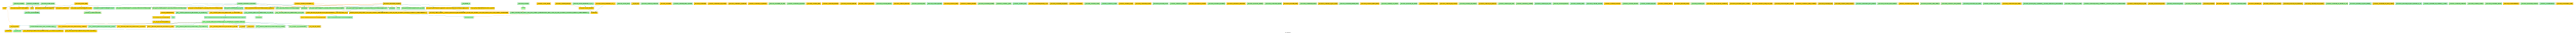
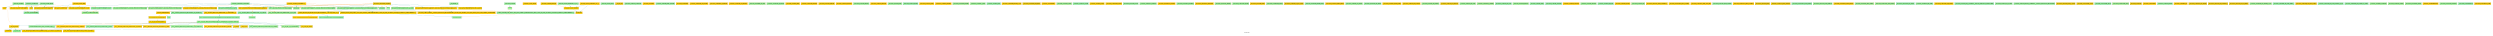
  digraph {
    fontname="Comic Neue"
    label="Call graph: fix.ll"
    node [color=blue fillcolor=palegreen fontname="Comic Neue" shape=record style=filled]
    edge [color=teal fontname="Comic Neue"]
    n1 [color=purple label="{_ZN9LAMMPS_NS3FixC2EPNS_6LAMMPSEiPPc}"]
    n2 [label="{_ZN9LAMMPS_NS8PointersC2EPNS_6LAMMPSE}"]
    n3 [color=purple label="{_ZNSaIcEC1Ev}"]
    n4 [fillcolor=gold label="{_ZNSt7__cxx1112basic_stringIcSt11char_traitsIcESaIcEEC2IS3_EEPKcRKS3_}"]
    n5 [color=brown label="{_ZN9LAMMPS_NS5utils6strdupERKNSt7__cxx1112basic_stringIcSt11char_traitsIcESaIcEEE}"]
    n6 [color=brown label="{_ZNSt7__cxx1112basic_stringIcSt11char_traitsIcESaIcEED1Ev}"]
    n7 [color=brown label="{_ZNSaIcED1Ev}"]
    n8 [color=red fillcolor=gold label="{_ZN9LAMMPS_NS8PointersD2Ev}"]
    n9 [color=brown label="{_ZN9LAMMPS_NS5Error3allERKNSt7__cxx1112basic_stringIcSt11char_traitsIcESaIcEEEiS8_}"]
    n10 [color=red label="{_ZN9LAMMPS_NS5utils5is_idERKNSt7__cxx1112basic_stringIcSt11char_traitsIcESaIcEEE}"]
    n11 [color=purple fillcolor=gold label="{_ZN9LAMMPS_NS5Group4findERKNSt7__cxx1112basic_stringIcSt11char_traitsIcESaIcEEE}"]
    n12 [color=red label="{_ZNSt7__cxx1112basic_stringIcSt11char_traitsIcESaIcEE13_M_local_dataEv}"]
    n13 [label="{_ZNSt7__cxx1112basic_stringIcSt11char_traitsIcESaIcEE12_Alloc_hiderC1EPcRKS3_}"]
    n14 [color=red fillcolor=gold label="{_ZNSt11char_traitsIcE6lengthEPKc}"]
    n15 [color=purple fillcolor=gold label="{_ZNSt7__cxx1112basic_stringIcSt11char_traitsIcESaIcEE12_M_constructIPKcEEvT_S8_}"]
    n16 [label="{_ZNSt7__cxx1112basic_stringIcSt11char_traitsIcESaIcEE12_Alloc_hiderD2Ev}"]
    n17 [fillcolor=gold label="{_ZN9__gnu_cxx11char_traitsIcE6lengthEPKc}"]
    n18 [label="{strlen}"]
    n19 [label="{_ZNSt7__cxx1112basic_stringIcSt11char_traitsIcESaIcEE16_M_construct_auxIPKcEEvT_S8_St12__false_type}"]
    n20 [color=purple label="{_ZNSaIcED2Ev}"]
    n21 [color=brown fillcolor=gold label="{_ZN9LAMMPS_NS5utils8inumericEPKciS2_bPNS_6LAMMPSE}"]
    n22 [fillcolor=gold label="{_ZN9__gnu_cxx11char_traitsIcE2eqERKcS3_}"]
    n23 [color=brown label="{_ZNSt7__cxx1112basic_stringIcSt11char_traitsIcESaIcEE12_M_constructIPKcEEvT_S8_St20forward_iterator_tag}"]
    n24 [color=purple label="{__gxx_personality_v0}"]
    n25 [color=brown label="{_ZN9LAMMPS_NS3FixD2Ev}"]
    n26 [color=red fillcolor=gold label="{_ZdaPv}"]
    n27 [color=brown fillcolor=gold label="{__clang_call_terminate}"]
    n28 [color=red fillcolor=gold label="{_ZN9LAMMPS_NS6Memory7destroyIdEEvRPT_}"]
    n29 [fillcolor=gold label="{_ZN9LAMMPS_NS6Memory7destroyIdEEvRPPT_}"]
    n30 [color=red label="{__cxa_begin_catch}"]
    n31 [fillcolor=gold label="{_ZSt9terminatev}"]
    n32 [label="{_ZN9LAMMPS_NS6Memory5sfreeEPv}"]
    n33 [color=purple label="{_ZN9LAMMPS_NS3FixD0Ev}"]
    n34 [color=red label="{llvm.trap}"]
    n35 [fillcolor=gold label="{_ZN9LAMMPS_NS3Fix13modify_paramsEiPPc}"]
    n36 [color=purple label="{strcmp}"]
    n37 [color=purple fillcolor=gold label="{_ZN9LAMMPS_NS5Error3allIJRPcS3_EEEvRKNSt7__cxx1112basic_stringIcSt11char_traitsIcESaIcEEEiSB_DpOT_}"]
    n38 [color=brown label="{_ZN9LAMMPS_NS5utils7logicalEPKciS2_bPNS_6LAMMPSE}"]
    n39 [color=brown fillcolor=gold label="{_ZN3fmt6v9_lmp17basic_string_viewIcEC2ISt11char_traitsIcESaIcEEERKNSt7__cxx1112basic_stringIcT_T0_EE}"]
    n40 [color=purple label="{_ZN3fmt6v9_lmp16make_format_argsINS0_20basic_format_contextINS0_8appenderEcEEJRPcS6_EEENS0_16format_arg_storeIT_JDpNSt9remove_cvINSt16remove_referenceIT0_E4typeEE4typeEEEEDpOSB_}"]
    n41 [color=red fillcolor=gold label="{_ZN9LAMMPS_NS5Error4_allERKNSt7__cxx1112basic_stringIcSt11char_traitsIcESaIcEEEiN3fmt6v9_lmp17basic_string_viewIcEENSA_17basic_format_argsINSA_20basic_format_contextINSA_8appenderEcEEEE}"]
    n42 [color=purple fillcolor=gold label="{_ZNKSt7__cxx1112basic_stringIcSt11char_traitsIcESaIcEE4dataEv}"]
    n43 [label="{_ZNKSt7__cxx1112basic_stringIcSt11char_traitsIcESaIcEE4sizeEv}"]
    n44 [color=purple label="{llvm.memcpy.p0.p0.i64}"]
    n45 [color=red fillcolor=gold label="{_ZN9LAMMPS_NS3Fix12set_moleculeEiiiPdS1_S1_}"]
    n46 [color=purple label="{_ZN9LAMMPS_NS5Error3allIJRPcEEEvRKNSt7__cxx1112basic_stringIcSt11char_traitsIcESaIcEEEiSB_DpOT_}"]
    n47 [color=brown fillcolor=gold label="{_ZN3fmt6v9_lmp16make_format_argsINS0_20basic_format_contextINS0_8appenderEcEEJRPcEEENS0_16format_arg_storeIT_JDpNSt9remove_cvINSt16remove_referenceIT0_E4typeEE4typeEEEEDpOSB_}"]
    n48 [color=purple label="{_ZN9LAMMPS_NS3Fix8ev_setupEii}"]
    n49 [color=brown fillcolor=gold label="{_ZN9LAMMPS_NS6Memory6createIdEEPPT_RS4_iiPKc}"]
    n50 [label="{_ZN9LAMMPS_NS6Memory6createIdEEPT_RS3_iPKc}"]
    n51 [color=red label="{_ZN9LAMMPS_NS6Memory7smallocElPKc}"]
    n52 [color=red fillcolor=gold label="{_ZN9LAMMPS_NS3Fix7v_tallyEiPd}"]
    n53 [color=red fillcolor=gold label="{_ZN9LAMMPS_NS3Fix7v_setupEi}"]
    n54 [color=brown fillcolor=gold label="{_ZN9LAMMPS_NS3Fix8ev_tallyEiPiddPd}"]
    n55 [color=brown fillcolor=gold label="{_ZN9LAMMPS_NS3Fix7v_tallyEiPidPd}"]
    n56 [color=purple fillcolor=gold label="{llvm.fmuladd.f64}"]
    n57 [color=red fillcolor=gold label="{_ZN9LAMMPS_NS3Fix7v_tallyEiPidPdPA3_dS4_S2_}"]
    n58 [color=purple label="{_ZN9LAMMPS_NS3Fix7v_tallyEiPidPdiiPA2_iS2_PA3_d}"]
    n59 [color=purple label="{_ZN9LAMMPS_NS3Fix7v_tallyEiid}"]
    n60 [fillcolor=gold label="{__cxa_pure_virtual}"]
    n61 [color=purple label="{_ZN9LAMMPS_NS3Fix16post_constructorEv}"]
    n62 [color=red fillcolor=gold label="{_ZN9LAMMPS_NS3Fix4initEv}"]
    n63 [color=purple label="{_ZN9LAMMPS_NS3Fix9init_listEiPNS_9NeighListE}"]
    n64 [color=brown fillcolor=gold label="{_ZN9LAMMPS_NS3Fix5setupEi}"]
    n65 [color=red fillcolor=gold label="{_ZN9LAMMPS_NS3Fix18setup_pre_exchangeEv}"]
    n66 [color=purple fillcolor=gold label="{_ZN9LAMMPS_NS3Fix18setup_pre_neighborEv}"]
    n67 [color=red fillcolor=gold label="{_ZN9LAMMPS_NS3Fix19setup_post_neighborEv}"]
    n68 [color=red label="{_ZN9LAMMPS_NS3Fix15setup_pre_forceEi}"]
    n69 [color=brown label="{_ZN9LAMMPS_NS3Fix17setup_pre_reverseEii}"]
    n70 [color=brown fillcolor=gold label="{_ZN9LAMMPS_NS3Fix9min_setupEi}"]
    n71 [color=red fillcolor=gold label="{_ZN9LAMMPS_NS3Fix17initial_integrateEi}"]
    n72 [color=brown fillcolor=gold label="{_ZN9LAMMPS_NS3Fix14post_integrateEv}"]
    n73 [color=red fillcolor=gold label="{_ZN9LAMMPS_NS3Fix12pre_exchangeEv}"]
    n74 [color=brown label="{_ZN9LAMMPS_NS3Fix12pre_neighborEv}"]
    n75 [color=red fillcolor=gold label="{_ZN9LAMMPS_NS3Fix13post_neighborEv}"]
    n76 [color=brown label="{_ZN9LAMMPS_NS3Fix9pre_forceEi}"]
    n77 [label="{_ZN9LAMMPS_NS3Fix11pre_reverseEii}"]
    n78 [color=red fillcolor=gold label="{_ZN9LAMMPS_NS3Fix10post_forceEi}"]
    n79 [color=red fillcolor=gold label="{_ZN9LAMMPS_NS3Fix15final_integrateEv}"]
    n80 [color=red label="{_ZN9LAMMPS_NS3Fix15fused_integrateEi}"]
    n81 [color=brown label="{_ZN9LAMMPS_NS3Fix11end_of_stepEv}"]
    n82 [label="{_ZN9LAMMPS_NS3Fix8post_runEv}"]
    n83 [color=purple fillcolor=gold label="{_ZN9LAMMPS_NS3Fix13write_restartEP8_IO_FILE}"]
    n84 [fillcolor=gold label="{_ZN9LAMMPS_NS3Fix18write_restart_fileEPKc}"]
    n85 [color=red fillcolor=gold label="{_ZN9LAMMPS_NS3Fix7restartEPc}"]
    n86 [color=red label="{_ZN9LAMMPS_NS3Fix11grow_arraysEi}"]
    n87 [label="{_ZN9LAMMPS_NS3Fix11copy_arraysEiii}"]
    n88 [color=brown fillcolor=gold label="{_ZN9LAMMPS_NS3Fix10set_arraysEi}"]
    n89 [color=brown fillcolor=gold label="{_ZN9LAMMPS_NS3Fix13update_arraysEii}"]
    n90 [color=purple label="{_ZN9LAMMPS_NS3Fix11clear_bonusEv}"]
    n91 [color=brown label="{_ZN9LAMMPS_NS3Fix11pack_borderEiPiPd}"]
    n92 [color=red fillcolor=gold label="{_ZN9LAMMPS_NS3Fix13unpack_borderEiiPd}"]
    n93 [color=brown label="{_ZN9LAMMPS_NS3Fix13pack_exchangeEiPd}"]
    n94 [color=brown fillcolor=gold label="{_ZN9LAMMPS_NS3Fix15unpack_exchangeEiPd}"]
    n95 [color=red label="{_ZN9LAMMPS_NS3Fix12pack_restartEiPd}"]
    n96 [color=brown label="{_ZN9LAMMPS_NS3Fix14unpack_restartEii}"]
    n97 [color=purple fillcolor=gold label="{_ZN9LAMMPS_NS3Fix12size_restartEi}"]
    n98 [color=red label="{_ZN9LAMMPS_NS3Fix15maxsize_restartEv}"]
    n99 [fillcolor=gold label="{_ZN9LAMMPS_NS3Fix21setup_pre_force_respaEii}"]
    n100 [color=purple label="{_ZN9LAMMPS_NS3Fix23initial_integrate_respaEiii}"]
    n101 [color=purple fillcolor=gold label="{_ZN9LAMMPS_NS3Fix20post_integrate_respaEii}"]
    n102 [color=brown label="{_ZN9LAMMPS_NS3Fix15pre_force_respaEiii}"]
    n103 [color=purple label="{_ZN9LAMMPS_NS3Fix16post_force_respaEiii}"]
    n104 [color=brown fillcolor=gold label="{_ZN9LAMMPS_NS3Fix21final_integrate_respaEii}"]
    n105 [color=brown fillcolor=gold label="{_ZN9LAMMPS_NS3Fix16min_pre_exchangeEv}"]
    n106 [color=red label="{_ZN9LAMMPS_NS3Fix16min_pre_neighborEv}"]
    n107 [fillcolor=gold label="{_ZN9LAMMPS_NS3Fix17min_post_neighborEv}"]
    n108 [color=brown label="{_ZN9LAMMPS_NS3Fix13min_pre_forceEi}"]
    n109 [color=red label="{_ZN9LAMMPS_NS3Fix15min_pre_reverseEii}"]
    n110 [label="{_ZN9LAMMPS_NS3Fix14min_post_forceEi}"]
    n111 [color=brown label="{_ZN9LAMMPS_NS3Fix10min_energyEPd}"]
    n112 [label="{_ZN9LAMMPS_NS3Fix9min_storeEv}"]
    n113 [label="{_ZN9LAMMPS_NS3Fix14min_clearstoreEv}"]
    n114 [color=red fillcolor=gold label="{_ZN9LAMMPS_NS3Fix13min_pushstoreEv}"]
    n115 [color=brown label="{_ZN9LAMMPS_NS3Fix12min_popstoreEv}"]
    n116 [label="{_ZN9LAMMPS_NS3Fix13min_reset_refEv}"]
-   n117 [color=red fillcolor=gold label="{_ZN9LAMMPS_NS3Fix8min_stepEdPd}"]
    n118 [color=brown fillcolor=gold label="{_ZN9LAMMPS_NS3Fix9max_alphaEPd}"]
    n119 [color=red label="{_ZN9LAMMPS_NS3Fix7min_dofEv}"]
    n120 [color=brown fillcolor=gold label="{_ZN9LAMMPS_NS3Fix17pack_forward_commEiPiPdiS1_}"]
    n121 [color=brown fillcolor=gold label="{_ZN9LAMMPS_NS3Fix19unpack_forward_commEiiPd}"]
    n122 [color=red fillcolor=gold label="{_ZN9LAMMPS_NS3Fix22pack_reverse_comm_sizeEii}"]
-   n123 [color=purple fillcolor=gold label="{_ZN9LAMMPS_NS3Fix17pack_reverse_commEiiPd}"]
+   n123 [color=purple label="{_ZN9LAMMPS_NS3Fix17pack_reverse_commEiiPd}"]
    n124 [color=red fillcolor=gold label="{_ZN9LAMMPS_NS3Fix19unpack_reverse_commEiPiPd}"]
    n125 [fillcolor=gold label="{_ZN9LAMMPS_NS3Fix10reset_gridEv}"]
    n126 [fillcolor=gold label="{_ZN9LAMMPS_NS3Fix17pack_forward_gridEiPviPi}"]
    n127 [label="{_ZN9LAMMPS_NS3Fix19unpack_forward_gridEiPviPi}"]
    n128 [color=brown label="{_ZN9LAMMPS_NS3Fix17pack_reverse_gridEiPviPi}"]
    n129 [color=purple fillcolor=gold label="{_ZN9LAMMPS_NS3Fix19unpack_reverse_gridEiPviPi}"]
    n130 [color=red label="{_ZN9LAMMPS_NS3Fix15pack_remap_gridEiPviPi}"]
    n131 [color=red label="{_ZN9LAMMPS_NS3Fix17unpack_remap_gridEiPviPi}"]
    n132 [label="{_ZN9LAMMPS_NS3Fix16unpack_read_gridEiPc}"]
    n133 [color=purple label="{_ZN9LAMMPS_NS3Fix15pack_write_gridEiPv}"]
    n134 [color=brown fillcolor=gold label="{_ZN9LAMMPS_NS3Fix17unpack_write_gridEiPvPi}"]
    n135 [label="{_ZN9LAMMPS_NS3Fix16get_grid_by_nameERKNSt7__cxx1112basic_stringIcSt11char_traitsIcESaIcEEERi}"]
    n136 [color=purple label="{_ZN9LAMMPS_NS3Fix17get_grid_by_indexEi}"]
    n137 [color=purple label="{_ZN9LAMMPS_NS3Fix20get_griddata_by_nameEiRKNSt7__cxx1112basic_stringIcSt11char_traitsIcESaIcEEERi}"]
    n138 [fillcolor=gold label="{_ZN9LAMMPS_NS3Fix21get_griddata_by_indexEi}"]
    n139 [fillcolor=gold label="{_ZN9LAMMPS_NS3Fix14compute_scalarEv}"]
    n140 [label="{_ZN9LAMMPS_NS3Fix14compute_vectorEi}"]
    n141 [color=red label="{_ZN9LAMMPS_NS3Fix13compute_arrayEii}"]
    n142 [fillcolor=gold label="{_ZN9LAMMPS_NS3Fix3dofEi}"]
    n143 [color=red fillcolor=gold label="{_ZN9LAMMPS_NS3Fix6deformEi}"]
    n144 [color=purple label="{_ZN9LAMMPS_NS3Fix12reset_targetEd}"]
    n145 [color=red fillcolor=gold label="{_ZN9LAMMPS_NS3Fix8reset_dtEv}"]
    n146 [fillcolor=gold label="{_ZN9LAMMPS_NS3Fix16read_data_headerEPc}"]
    n147 [fillcolor=gold label="{_ZN9LAMMPS_NS3Fix17read_data_sectionEPciS1_i}"]
    n148 [fillcolor=gold label="{_ZN9LAMMPS_NS3Fix20read_data_skip_linesEPc}"]
    n149 [color=red label="{_ZN9LAMMPS_NS3Fix17write_data_headerEP8_IO_FILEi}"]
    n150 [label="{_ZN9LAMMPS_NS3Fix23write_data_section_sizeEiRiS1_}"]
    n151 [fillcolor=gold label="{_ZN9LAMMPS_NS3Fix23write_data_section_packEiPPd}"]
    n152 [label="{_ZN9LAMMPS_NS3Fix26write_data_section_keywordEiP8_IO_FILE}"]
    n153 [label="{_ZN9LAMMPS_NS3Fix18write_data_sectionEiP8_IO_FILEiPPdi}"]
    n154 [color=brown label="{_ZN9LAMMPS_NS3Fix13zero_momentumEv}"]
    n155 [color=brown label="{_ZN9LAMMPS_NS3Fix13zero_rotationEv}"]
    n156 [color=brown label="{_ZN9LAMMPS_NS3Fix15rebuild_specialEv}"]
    n157 [color=purple fillcolor=gold label="{_ZN9LAMMPS_NS3Fix5imageERPiRPPd}"]
    n158 [color=brown label="{_ZN9LAMMPS_NS3Fix12modify_paramEiPPc}"]
    n159 [label="{_ZN9LAMMPS_NS3Fix7extractEPKcRi}"]
    n160 [color=purple fillcolor=gold label="{_ZN9LAMMPS_NS3Fix12memory_usageEv}"]
    n161 [label="{_ZN9LAMMPS_NS8PointersD0Ev}"]
    n162 [fillcolor=gold label="{_ZdlPv}"]
    n163 [color=red label="{_ZN9__gnu_cxx17__is_null_pointerIKcEEbPT_}"]
    n164 [fillcolor=gold label="{_ZSt19__throw_logic_errorPKc}"]
    n165 [color=purple label="{_ZSt8distanceIPKcENSt15iterator_traitsIT_E15difference_typeES3_S3_}"]
    n166 [color=red fillcolor=gold label="{_ZNSt7__cxx1112basic_stringIcSt11char_traitsIcESaIcEE9_M_createERmm}"]
    n167 [label="{_ZNSt7__cxx1112basic_stringIcSt11char_traitsIcESaIcEE7_M_dataEPc}"]
    n168 [color=brown fillcolor=gold label="{_ZNSt7__cxx1112basic_stringIcSt11char_traitsIcESaIcEE11_M_capacityEm}"]
    n169 [color=purple fillcolor=gold label="{_ZNKSt7__cxx1112basic_stringIcSt11char_traitsIcESaIcEE7_M_dataEv}"]
    n170 [color=brown label="{_ZNSt7__cxx1112basic_stringIcSt11char_traitsIcESaIcEE13_S_copy_charsEPcPKcS7_}"]
    n171 [color=purple fillcolor=gold label="{_ZNSt7__cxx1112basic_stringIcSt11char_traitsIcESaIcEE10_M_disposeEv}"]
    n172 [fillcolor=gold label="{__cxa_rethrow}"]
    n173 [fillcolor=gold label="{__cxa_end_catch}"]
    n174 [color=brown label="{_ZNSt7__cxx1112basic_stringIcSt11char_traitsIcESaIcEE13_M_set_lengthEm}"]
    n175 [color=brown fillcolor=gold label="{_ZSt19__iterator_categoryIPKcENSt15iterator_traitsIT_E17iterator_categoryERKS3_}"]
    n176 [color=purple fillcolor=gold label="{_ZSt10__distanceIPKcENSt15iterator_traitsIT_E15difference_typeES3_S3_St26random_access_iterator_tag}"]
    n1 -> n2
    n1 -> n3
    n1 -> n4 [color=darkorange]
    n1 -> n5
    n1 -> n6
    n1 -> n7
    n1 -> n8
    n1 -> n9 [color=darkorange]
    n1 -> n10
    n1 -> n11 [color=darkorange]
    n4 -> n12 [color=darkorange]
    n4 -> n13
    n4 -> n14 [color=darkorange]
    n4 -> n15 [color=darkorange]
    n4 -> n16 [color=darkorange]
    n14 -> n17 [color=darkorange]
    n14 -> n18 [color=darkorange]
    n15 -> n19
    n16 -> n20 [color=darkorange]
    n17 -> n22 [color=darkorange]
    n19 -> n23
    n23 -> n27
    n23 -> n30
    n23 -> n163
    n23 -> n164
    n23 -> n165 [color=darkorange]
    n23 -> n166 [color=darkorange]
    n23 -> n167
    n23 -> n168
    n23 -> n169
    n23 -> n170 [color=darkorange]
    n23 -> n171 [color=darkorange]
    n23 -> n172
    n23 -> n173
    n23 -> n174
    n25 -> n8 [color=darkorange]
    n25 -> n26
    n25 -> n27 [color=darkorange]
    n25 -> n28 [color=darkorange]
    n25 -> n29 [color=darkorange]
    n27 -> n30
    n27 -> n31
    n28 -> n32 [color=darkorange]
    n29 -> n32 [color=darkorange]
    n33 -> n34
    n35 -> n3 [color=darkorange]
    n35 -> n4 [color=darkorange]
    n35 -> n6 [color=darkorange]
    n35 -> n7 [color=darkorange]
    n35 -> n9
    n35 -> n21
    n35 -> n36 [color=darkorange]
    n35 -> n37
    n35 -> n38
    n37 -> n39
    n37 -> n40 [color=darkorange]
    n37 -> n41
    n39 -> n42 [color=darkorange]
    n39 -> n43
    n40 -> n44 [color=darkorange]
    n45 -> n3 [color=darkorange]
    n45 -> n4
    n45 -> n6 [color=darkorange]
    n45 -> n7
    n45 -> n46 [color=darkorange]
    n46 -> n39
    n46 -> n41
    n46 -> n47
    n47 -> n44
    n48 -> n28
    n48 -> n29
    n48 -> n49 [color=darkorange]
    n49 -> n51
    n50 -> n51 [color=darkorange]
    n53 -> n29
    n53 -> n49 [color=darkorange]
    n53 -> n50 [color=darkorange]
    n54 -> n55 [color=darkorange]
    n55 -> n56
    n57 -> n55
    n57 -> n56
    n58 -> n55
    n161 -> n8 [color=darkorange]
    n161 -> n162
    n165 -> n175
    n165 -> n176 [color=darkorange]
  }
